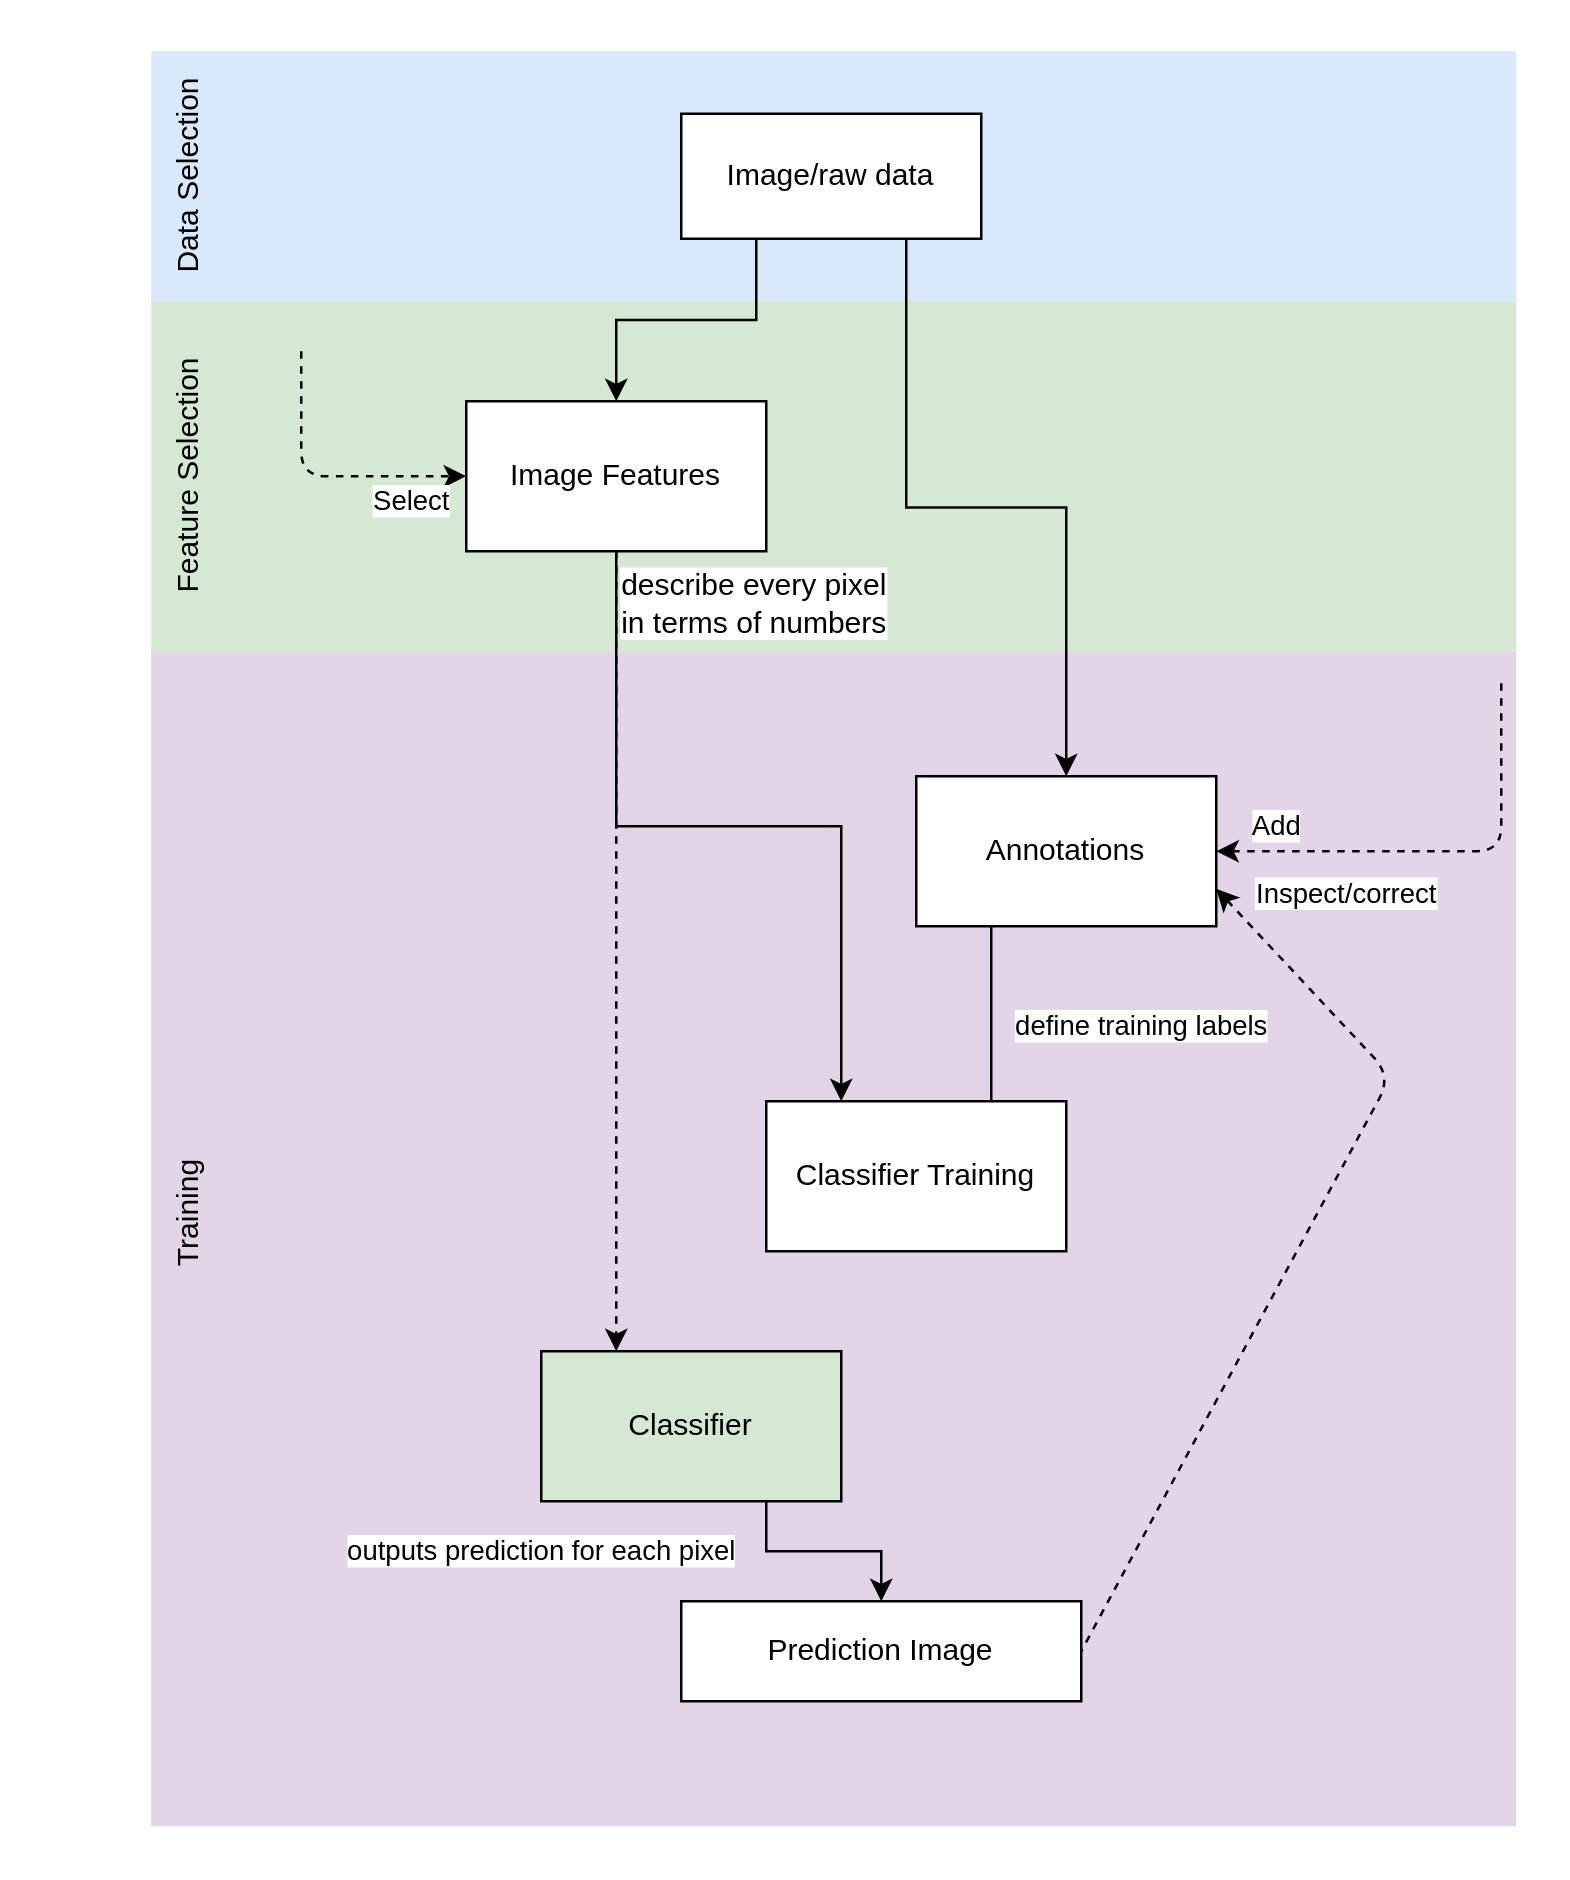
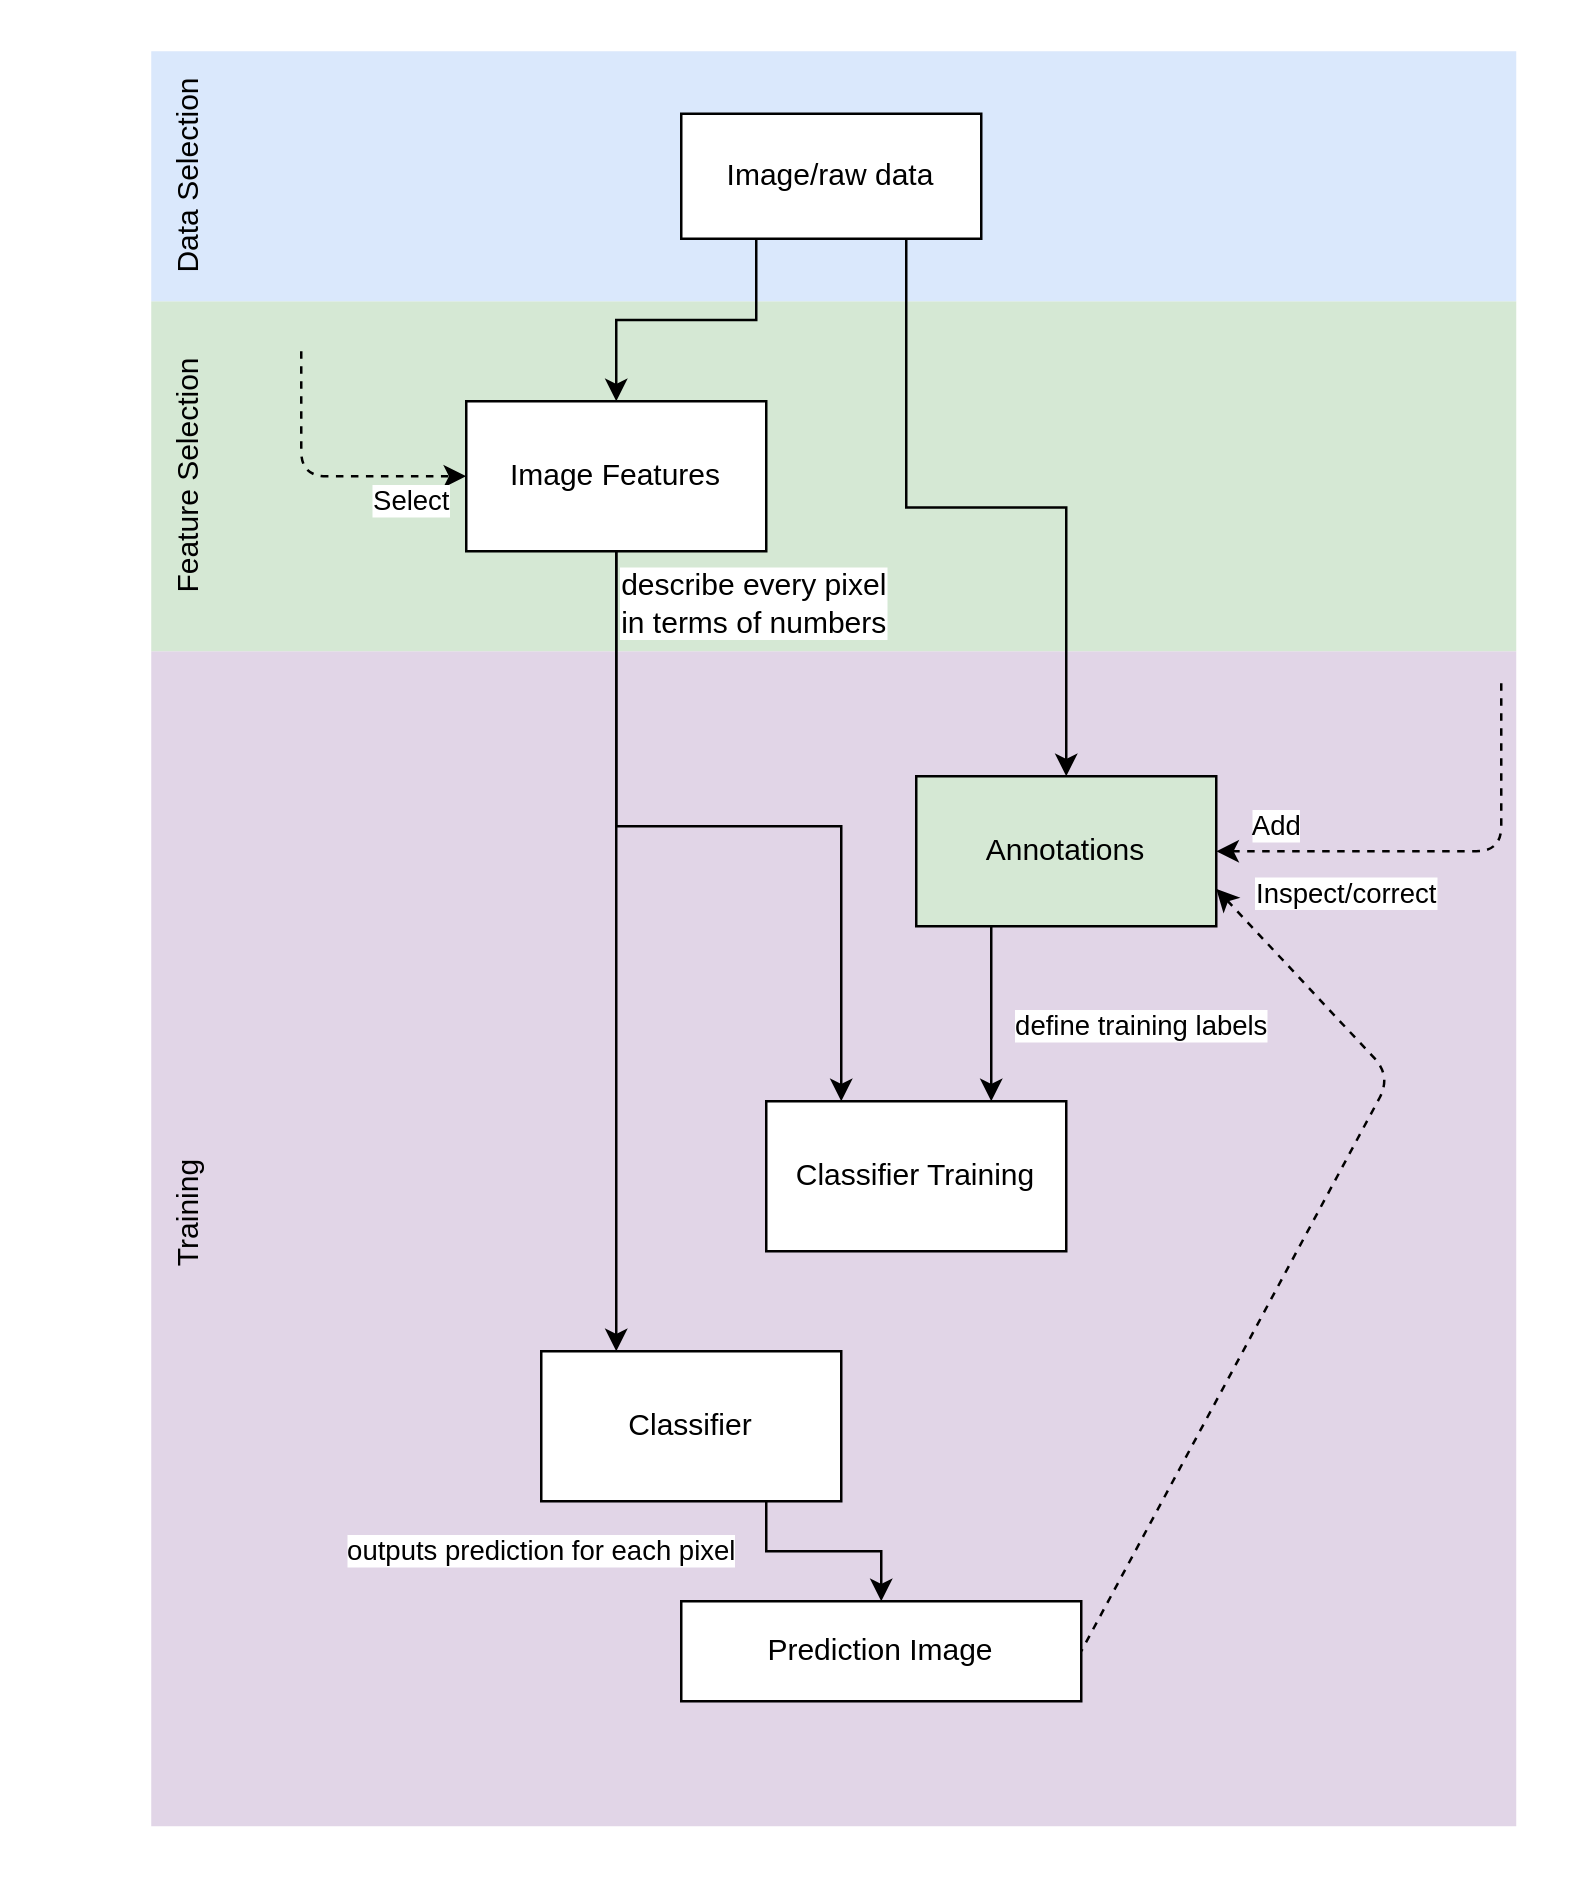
  <mxCell id="0" />
  <mxCell id="1" parent="0" />
  <mxCell id="2" value="" style="rounded=0;whiteSpace=wrap;html=1;fillColor=#e1d5e7;strokeColor=none;" parent="1" vertex="1"><mxGeometry x="60" y="260" width="546" height="470" as="geometry" /></mxCell>
  <mxCell id="3" value="" style="rounded=0;whiteSpace=wrap;html=1;fillColor=#d5e8d4;strokeColor=none;" parent="1" vertex="1"><mxGeometry x="60" y="120" width="546" height="140" as="geometry" /></mxCell>
  <mxCell id="4" value="" style="rounded=0;whiteSpace=wrap;html=1;fillColor=#dae8fc;strokeColor=none;" parent="1" vertex="1"><mxGeometry x="60" y="20" width="546" height="100" as="geometry" /></mxCell>
  <mxCell id="5" value="Data Selection" style="text;html=1;strokeColor=none;fillColor=none;align=center;verticalAlign=middle;whiteSpace=wrap;rounded=0;rotation=-90;" parent="1" vertex="1"><mxGeometry x="20" y="60" width="110" height="20" as="geometry" /></mxCell>
  <mxCell id="6" value="" style="edgeStyle=orthogonalEdgeStyle;rounded=0;orthogonalLoop=1;jettySize=auto;html=1;exitX=0.25;exitY=1;exitDx=0;exitDy=0;" parent="1" source="8" target="12" edge="1"><mxGeometry relative="1" as="geometry" /></mxCell>
  <mxCell id="7" style="edgeStyle=orthogonalEdgeStyle;rounded=0;orthogonalLoop=1;jettySize=auto;html=1;exitX=0.75;exitY=1;exitDx=0;exitDy=0;entryX=0.5;entryY=0;entryDx=0;entryDy=0;" parent="1" source="8" target="14" edge="1"><mxGeometry relative="1" as="geometry" /></mxCell>
  <mxCell id="8" value="Image/raw data" style="rounded=0;whiteSpace=wrap;html=1;" parent="1" vertex="1"><mxGeometry x="272" y="45" width="120" height="50" as="geometry" /></mxCell>
  <mxCell id="9" style="edgeStyle=orthogonalEdgeStyle;rounded=0;orthogonalLoop=1;jettySize=auto;html=1;exitX=0.5;exitY=1;exitDx=0;exitDy=0;entryX=0.25;entryY=0;entryDx=0;entryDy=0;" parent="1" source="12" target="15" edge="1"><mxGeometry relative="1" as="geometry" /></mxCell>
  <mxCell id="10" value="describe every pixel&lt;br&gt;in terms of numbers&lt;br&gt;" style="text;html=1;resizable=0;points=[];align=center;verticalAlign=middle;labelBackgroundColor=#ffffff;" parent="9" vertex="1" connectable="0"><mxGeometry x="0.28" y="-1" relative="1" as="geometry"><mxPoint x="-34" y="-91" as="offset" /></mxGeometry></mxCell>
- <mxCell id="11" style="edgeStyle=orthogonalEdgeStyle;rounded=0;orthogonalLoop=1;jettySize=auto;html=1;exitX=0.5;exitY=1;exitDx=0;exitDy=0;entryX=0.25;entryY=0;entryDx=0;entryDy=0;dashed=1;" parent="1" source="12" target="17" edge="1"><mxGeometry relative="1" as="geometry" /></mxCell>
+ <mxCell id="11" style="edgeStyle=orthogonalEdgeStyle;rounded=0;orthogonalLoop=1;jettySize=auto;html=1;exitX=0.5;exitY=1;exitDx=0;exitDy=0;entryX=0.25;entryY=0;entryDx=0;entryDy=0;" parent="1" source="12" target="17" edge="1"><mxGeometry relative="1" as="geometry" /></mxCell>
  <mxCell id="12" value="Image Features&lt;br&gt;" style="rounded=0;whiteSpace=wrap;html=1;" parent="1" vertex="1"><mxGeometry x="186" y="160" width="120" height="60" as="geometry" /></mxCell>
- <mxCell id="13" value="define training labels" style="edgeStyle=orthogonalEdgeStyle;rounded=0;orthogonalLoop=1;jettySize=auto;html=1;exitX=0.25;exitY=1;exitDx=0;exitDy=0;entryX=0.75;entryY=0;entryDx=0;entryDy=0;endArrow=none;" parent="1" source="14" target="15" edge="1"><mxGeometry x="0.143" y="60" relative="1" as="geometry"><mxPoint x="332" y="310" as="targetPoint" /><mxPoint as="offset" /></mxGeometry></mxCell>
- <mxCell id="14" value="Annotations&lt;br&gt;" style="rounded=0;whiteSpace=wrap;html=1;" parent="1" vertex="1"><mxGeometry x="366" y="310" width="120" height="60" as="geometry" /></mxCell>
+ <mxCell id="13" value="define training labels" style="edgeStyle=orthogonalEdgeStyle;rounded=0;orthogonalLoop=1;jettySize=auto;html=1;exitX=0.25;exitY=1;exitDx=0;exitDy=0;entryX=0.75;entryY=0;entryDx=0;entryDy=0;" parent="1" source="14" target="15" edge="1"><mxGeometry x="0.143" y="60" relative="1" as="geometry"><mxPoint x="332" y="310" as="targetPoint" /><mxPoint as="offset" /></mxGeometry></mxCell>
+ <mxCell id="14" value="Annotations&lt;br&gt;" style="rounded=0;whiteSpace=wrap;html=1;fillColor=#d5e8d4;" parent="1" vertex="1"><mxGeometry x="366" y="310" width="120" height="60" as="geometry" /></mxCell>
  <mxCell id="15" value="Classifier Training" style="rounded=0;whiteSpace=wrap;html=1;" parent="1" vertex="1"><mxGeometry x="306" y="440" width="120" height="60" as="geometry" /></mxCell>
  <mxCell id="16" value="outputs prediction for each pixel" style="edgeStyle=orthogonalEdgeStyle;rounded=0;orthogonalLoop=1;jettySize=auto;html=1;exitX=0.75;exitY=1;exitDx=0;exitDy=0;entryX=0.5;entryY=0;entryDx=0;entryDy=0;" parent="1" source="17" target="18" edge="1"><mxGeometry x="-0.394" y="-96" relative="1" as="geometry"><mxPoint x="-96" y="-96" as="offset" /><mxPoint x="276" y="605" as="sourcePoint" /><mxPoint x="336" y="630" as="targetPoint" /></mxGeometry></mxCell>
- <mxCell id="17" value="Classifier&lt;br&gt;" style="rounded=0;whiteSpace=wrap;html=1;fillColor=#d5e8d4;" parent="1" vertex="1"><mxGeometry x="216" y="540" width="120" height="60" as="geometry" /></mxCell>
+ <mxCell id="17" value="Classifier&lt;br&gt;" style="rounded=0;whiteSpace=wrap;html=1;" parent="1" vertex="1"><mxGeometry x="216" y="540" width="120" height="60" as="geometry" /></mxCell>
  <mxCell id="18" value="Prediction Image&lt;br&gt;" style="rounded=0;whiteSpace=wrap;html=1;" parent="1" vertex="1"><mxGeometry x="272" y="640" width="160" height="40" as="geometry" /></mxCell>
  <mxCell id="19" value="Inspect/correct&lt;br&gt;" style="endArrow=none;dashed=1;html=1;exitX=1;exitY=0.75;exitDx=0;exitDy=0;endFill=0;startArrow=classic;startFill=1;entryX=1;entryY=0.5;entryDx=0;entryDy=0;" parent="1" source="14" target="18" edge="1"><mxGeometry x="-0.794" y="36" width="50" height="50" relative="1" as="geometry"><mxPoint x="186" y="680" as="sourcePoint" /><mxPoint x="236" y="630" as="targetPoint" /><Array as="points"><mxPoint x="556" y="430" /></Array><mxPoint as="offset" /></mxGeometry></mxCell>
  <mxCell id="20" value="Select&lt;br&gt;" style="endArrow=classic;dashed=1;html=1;entryX=0;entryY=0.5;entryDx=0;entryDy=0;startArrow=none;startFill=0;endFill=1;" parent="1" target="12" edge="1"><mxGeometry x="0.096" y="32" width="50" height="50" relative="1" as="geometry"><mxPoint x="120" y="140" as="sourcePoint" /><mxPoint x="176" y="180" as="targetPoint" /><Array as="points"><mxPoint x="120" y="190" /></Array><mxPoint x="30" y="42" as="offset" /></mxGeometry></mxCell>
  <mxCell id="21" value="Add&lt;br&gt;" style="endArrow=none;dashed=1;html=1;endFill=0;startArrow=classic;startFill=1;" parent="1" edge="1"><mxGeometry x="0.348" y="90" width="50" height="50" relative="1" as="geometry"><mxPoint x="486" y="340" as="sourcePoint" /><mxPoint x="600" y="270" as="targetPoint" /><Array as="points"><mxPoint x="600" y="340" /></Array><mxPoint as="offset" /></mxGeometry></mxCell>
  <mxCell id="22" value="Training" style="text;html=1;strokeColor=none;fillColor=none;align=center;verticalAlign=middle;whiteSpace=wrap;rounded=0;rotation=-90;" parent="1" vertex="1"><mxGeometry x="20" y="475" width="110" height="20" as="geometry" /></mxCell>
  <mxCell id="23" value="Feature Selection" style="text;html=1;strokeColor=none;fillColor=none;align=center;verticalAlign=middle;whiteSpace=wrap;rounded=0;rotation=-90;" parent="1" vertex="1"><mxGeometry x="20" y="180" width="110" height="20" as="geometry" /></mxCell>
